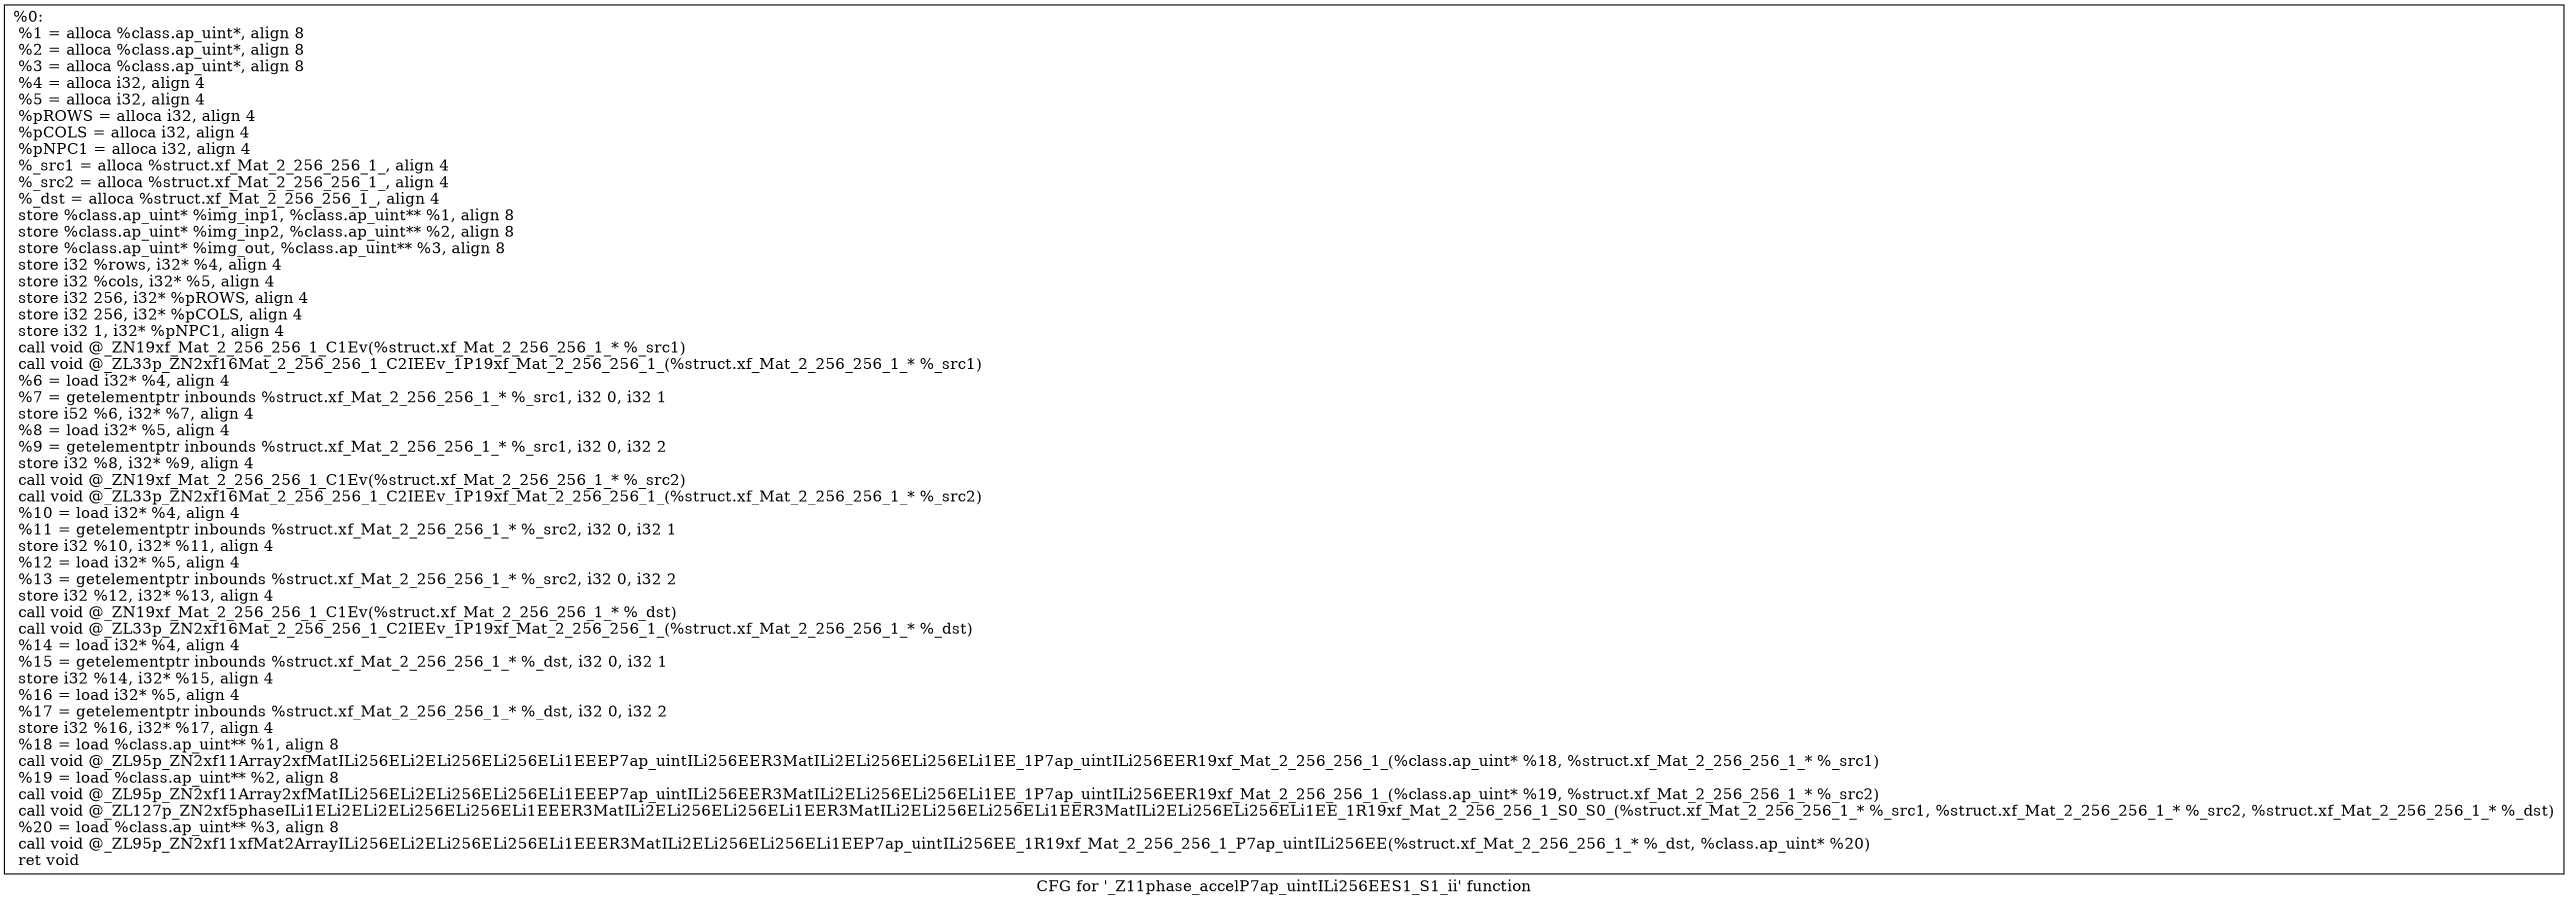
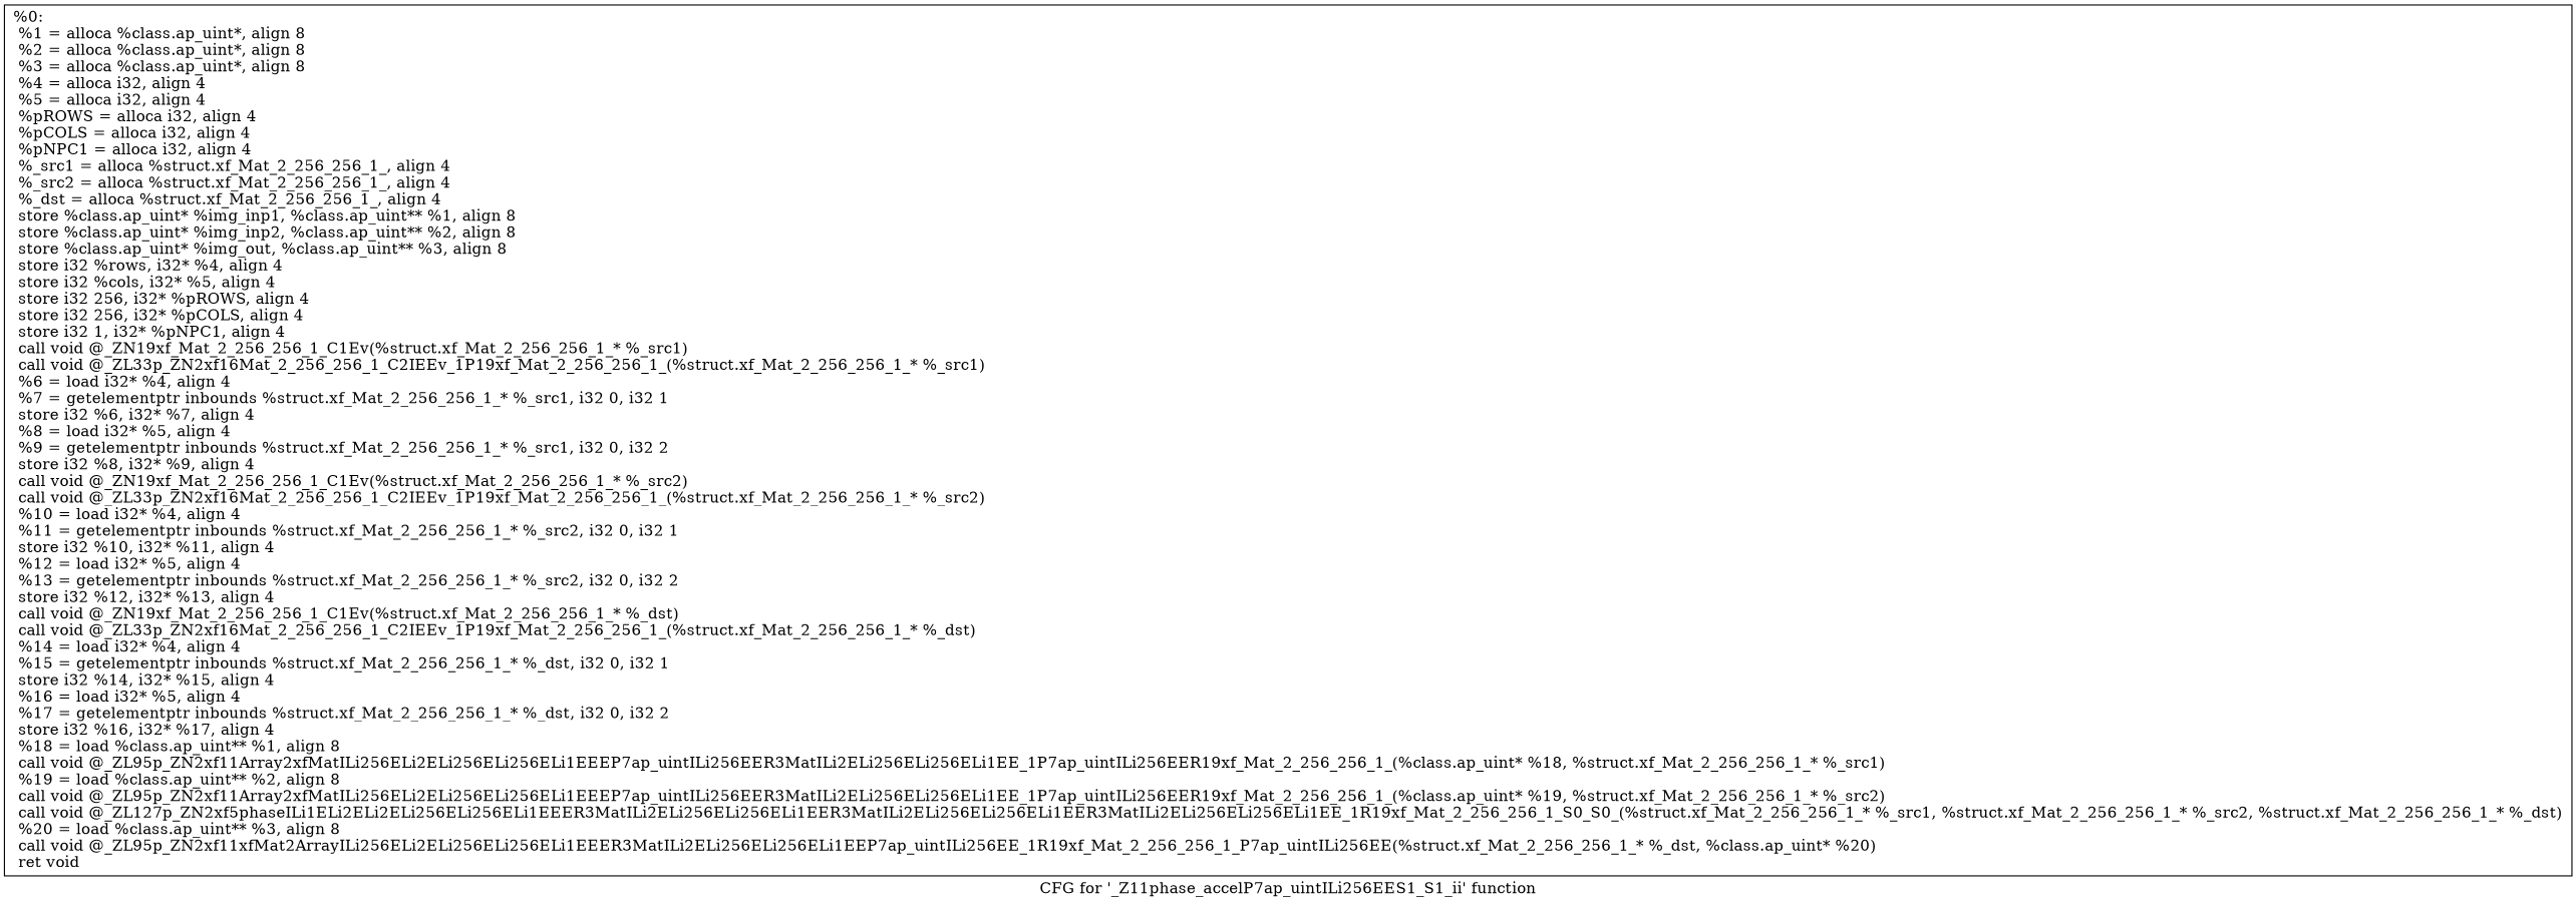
  digraph {
    label="CFG for '_Z11phase_accelP7ap_uintILi256EES1_S1_ii' function"
    rankdir=LR
-   n1 [label="{%0:\l  %1 = alloca %class.ap_uint*, align 8\l  %2 = alloca %class.ap_uint*, align 8\l  %3 = alloca %class.ap_uint*, align 8\l  %4 = alloca i32, align 4\l  %5 = alloca i32, align 4\l  %pROWS = alloca i32, align 4\l  %pCOLS = alloca i32, align 4\l  %pNPC1 = alloca i32, align 4\l  %_src1 = alloca %struct.xf_Mat_2_256_256_1_, align 4\l  %_src2 = alloca %struct.xf_Mat_2_256_256_1_, align 4\l  %_dst = alloca %struct.xf_Mat_2_256_256_1_, align 4\l  store %class.ap_uint* %img_inp1, %class.ap_uint** %1, align 8\l  store %class.ap_uint* %img_inp2, %class.ap_uint** %2, align 8\l  store %class.ap_uint* %img_out, %class.ap_uint** %3, align 8\l  store i32 %rows, i32* %4, align 4\l  store i32 %cols, i32* %5, align 4\l  store i32 256, i32* %pROWS, align 4\l  store i32 256, i32* %pCOLS, align 4\l  store i32 1, i32* %pNPC1, align 4\l  call void @_ZN19xf_Mat_2_256_256_1_C1Ev(%struct.xf_Mat_2_256_256_1_* %_src1)\l  call void @_ZL33p_ZN2xf16Mat_2_256_256_1_C2IEEv_1P19xf_Mat_2_256_256_1_(%struct.xf_Mat_2_256_256_1_* %_src1)\l  %6 = load i32* %4, align 4\l  %7 = getelementptr inbounds %struct.xf_Mat_2_256_256_1_* %_src1, i32 0, i32 1\l  store i52 %6, i32* %7, align 4\l  %8 = load i32* %5, align 4\l  %9 = getelementptr inbounds %struct.xf_Mat_2_256_256_1_* %_src1, i32 0, i32 2\l  store i32 %8, i32* %9, align 4\l  call void @_ZN19xf_Mat_2_256_256_1_C1Ev(%struct.xf_Mat_2_256_256_1_* %_src2)\l  call void @_ZL33p_ZN2xf16Mat_2_256_256_1_C2IEEv_1P19xf_Mat_2_256_256_1_(%struct.xf_Mat_2_256_256_1_* %_src2)\l  %10 = load i32* %4, align 4\l  %11 = getelementptr inbounds %struct.xf_Mat_2_256_256_1_* %_src2, i32 0, i32 1\l  store i32 %10, i32* %11, align 4\l  %12 = load i32* %5, align 4\l  %13 = getelementptr inbounds %struct.xf_Mat_2_256_256_1_* %_src2, i32 0, i32 2\l  store i32 %12, i32* %13, align 4\l  call void @_ZN19xf_Mat_2_256_256_1_C1Ev(%struct.xf_Mat_2_256_256_1_* %_dst)\l  call void @_ZL33p_ZN2xf16Mat_2_256_256_1_C2IEEv_1P19xf_Mat_2_256_256_1_(%struct.xf_Mat_2_256_256_1_* %_dst)\l  %14 = load i32* %4, align 4\l  %15 = getelementptr inbounds %struct.xf_Mat_2_256_256_1_* %_dst, i32 0, i32 1\l  store i32 %14, i32* %15, align 4\l  %16 = load i32* %5, align 4\l  %17 = getelementptr inbounds %struct.xf_Mat_2_256_256_1_* %_dst, i32 0, i32 2\l  store i32 %16, i32* %17, align 4\l  %18 = load %class.ap_uint** %1, align 8\l  call void @_ZL95p_ZN2xf11Array2xfMatILi256ELi2ELi256ELi256ELi1EEEP7ap_uintILi256EER3MatILi2ELi256ELi256ELi1EE_1P7ap_uintILi256EER19xf_Mat_2_256_256_1_(%class.ap_uint* %18, %struct.xf_Mat_2_256_256_1_* %_src1)\l  %19 = load %class.ap_uint** %2, align 8\l  call void @_ZL95p_ZN2xf11Array2xfMatILi256ELi2ELi256ELi256ELi1EEEP7ap_uintILi256EER3MatILi2ELi256ELi256ELi1EE_1P7ap_uintILi256EER19xf_Mat_2_256_256_1_(%class.ap_uint* %19, %struct.xf_Mat_2_256_256_1_* %_src2)\l  call void @_ZL127p_ZN2xf5phaseILi1ELi2ELi2ELi256ELi256ELi1EEER3MatILi2ELi256ELi256ELi1EER3MatILi2ELi256ELi256ELi1EER3MatILi2ELi256ELi256ELi1EE_1R19xf_Mat_2_256_256_1_S0_S0_(%struct.xf_Mat_2_256_256_1_* %_src1, %struct.xf_Mat_2_256_256_1_* %_src2, %struct.xf_Mat_2_256_256_1_* %_dst)\l  %20 = load %class.ap_uint** %3, align 8\l  call void @_ZL95p_ZN2xf11xfMat2ArrayILi256ELi2ELi256ELi256ELi1EEER3MatILi2ELi256ELi256ELi1EEP7ap_uintILi256EE_1R19xf_Mat_2_256_256_1_P7ap_uintILi256EE(%struct.xf_Mat_2_256_256_1_* %_dst, %class.ap_uint* %20)\l  ret void\l}" shape=record]
+   n1 [label="{%0:\l  %1 = alloca %class.ap_uint*, align 8\l  %2 = alloca %class.ap_uint*, align 8\l  %3 = alloca %class.ap_uint*, align 8\l  %4 = alloca i32, align 4\l  %5 = alloca i32, align 4\l  %pROWS = alloca i32, align 4\l  %pCOLS = alloca i32, align 4\l  %pNPC1 = alloca i32, align 4\l  %_src1 = alloca %struct.xf_Mat_2_256_256_1_, align 4\l  %_src2 = alloca %struct.xf_Mat_2_256_256_1_, align 4\l  %_dst = alloca %struct.xf_Mat_2_256_256_1_, align 4\l  store %class.ap_uint* %img_inp1, %class.ap_uint** %1, align 8\l  store %class.ap_uint* %img_inp2, %class.ap_uint** %2, align 8\l  store %class.ap_uint* %img_out, %class.ap_uint** %3, align 8\l  store i32 %rows, i32* %4, align 4\l  store i32 %cols, i32* %5, align 4\l  store i32 256, i32* %pROWS, align 4\l  store i32 256, i32* %pCOLS, align 4\l  store i32 1, i32* %pNPC1, align 4\l  call void @_ZN19xf_Mat_2_256_256_1_C1Ev(%struct.xf_Mat_2_256_256_1_* %_src1)\l  call void @_ZL33p_ZN2xf16Mat_2_256_256_1_C2IEEv_1P19xf_Mat_2_256_256_1_(%struct.xf_Mat_2_256_256_1_* %_src1)\l  %6 = load i32* %4, align 4\l  %7 = getelementptr inbounds %struct.xf_Mat_2_256_256_1_* %_src1, i32 0, i32 1\l  store i32 %6, i32* %7, align 4\l  %8 = load i32* %5, align 4\l  %9 = getelementptr inbounds %struct.xf_Mat_2_256_256_1_* %_src1, i32 0, i32 2\l  store i32 %8, i32* %9, align 4\l  call void @_ZN19xf_Mat_2_256_256_1_C1Ev(%struct.xf_Mat_2_256_256_1_* %_src2)\l  call void @_ZL33p_ZN2xf16Mat_2_256_256_1_C2IEEv_1P19xf_Mat_2_256_256_1_(%struct.xf_Mat_2_256_256_1_* %_src2)\l  %10 = load i32* %4, align 4\l  %11 = getelementptr inbounds %struct.xf_Mat_2_256_256_1_* %_src2, i32 0, i32 1\l  store i32 %10, i32* %11, align 4\l  %12 = load i32* %5, align 4\l  %13 = getelementptr inbounds %struct.xf_Mat_2_256_256_1_* %_src2, i32 0, i32 2\l  store i32 %12, i32* %13, align 4\l  call void @_ZN19xf_Mat_2_256_256_1_C1Ev(%struct.xf_Mat_2_256_256_1_* %_dst)\l  call void @_ZL33p_ZN2xf16Mat_2_256_256_1_C2IEEv_1P19xf_Mat_2_256_256_1_(%struct.xf_Mat_2_256_256_1_* %_dst)\l  %14 = load i32* %4, align 4\l  %15 = getelementptr inbounds %struct.xf_Mat_2_256_256_1_* %_dst, i32 0, i32 1\l  store i32 %14, i32* %15, align 4\l  %16 = load i32* %5, align 4\l  %17 = getelementptr inbounds %struct.xf_Mat_2_256_256_1_* %_dst, i32 0, i32 2\l  store i32 %16, i32* %17, align 4\l  %18 = load %class.ap_uint** %1, align 8\l  call void @_ZL95p_ZN2xf11Array2xfMatILi256ELi2ELi256ELi256ELi1EEEP7ap_uintILi256EER3MatILi2ELi256ELi256ELi1EE_1P7ap_uintILi256EER19xf_Mat_2_256_256_1_(%class.ap_uint* %18, %struct.xf_Mat_2_256_256_1_* %_src1)\l  %19 = load %class.ap_uint** %2, align 8\l  call void @_ZL95p_ZN2xf11Array2xfMatILi256ELi2ELi256ELi256ELi1EEEP7ap_uintILi256EER3MatILi2ELi256ELi256ELi1EE_1P7ap_uintILi256EER19xf_Mat_2_256_256_1_(%class.ap_uint* %19, %struct.xf_Mat_2_256_256_1_* %_src2)\l  call void @_ZL127p_ZN2xf5phaseILi1ELi2ELi2ELi256ELi256ELi1EEER3MatILi2ELi256ELi256ELi1EER3MatILi2ELi256ELi256ELi1EER3MatILi2ELi256ELi256ELi1EE_1R19xf_Mat_2_256_256_1_S0_S0_(%struct.xf_Mat_2_256_256_1_* %_src1, %struct.xf_Mat_2_256_256_1_* %_src2, %struct.xf_Mat_2_256_256_1_* %_dst)\l  %20 = load %class.ap_uint** %3, align 8\l  call void @_ZL95p_ZN2xf11xfMat2ArrayILi256ELi2ELi256ELi256ELi1EEER3MatILi2ELi256ELi256ELi1EEP7ap_uintILi256EE_1R19xf_Mat_2_256_256_1_P7ap_uintILi256EE(%struct.xf_Mat_2_256_256_1_* %_dst, %class.ap_uint* %20)\l  ret void\l}" shape=record]
  }
